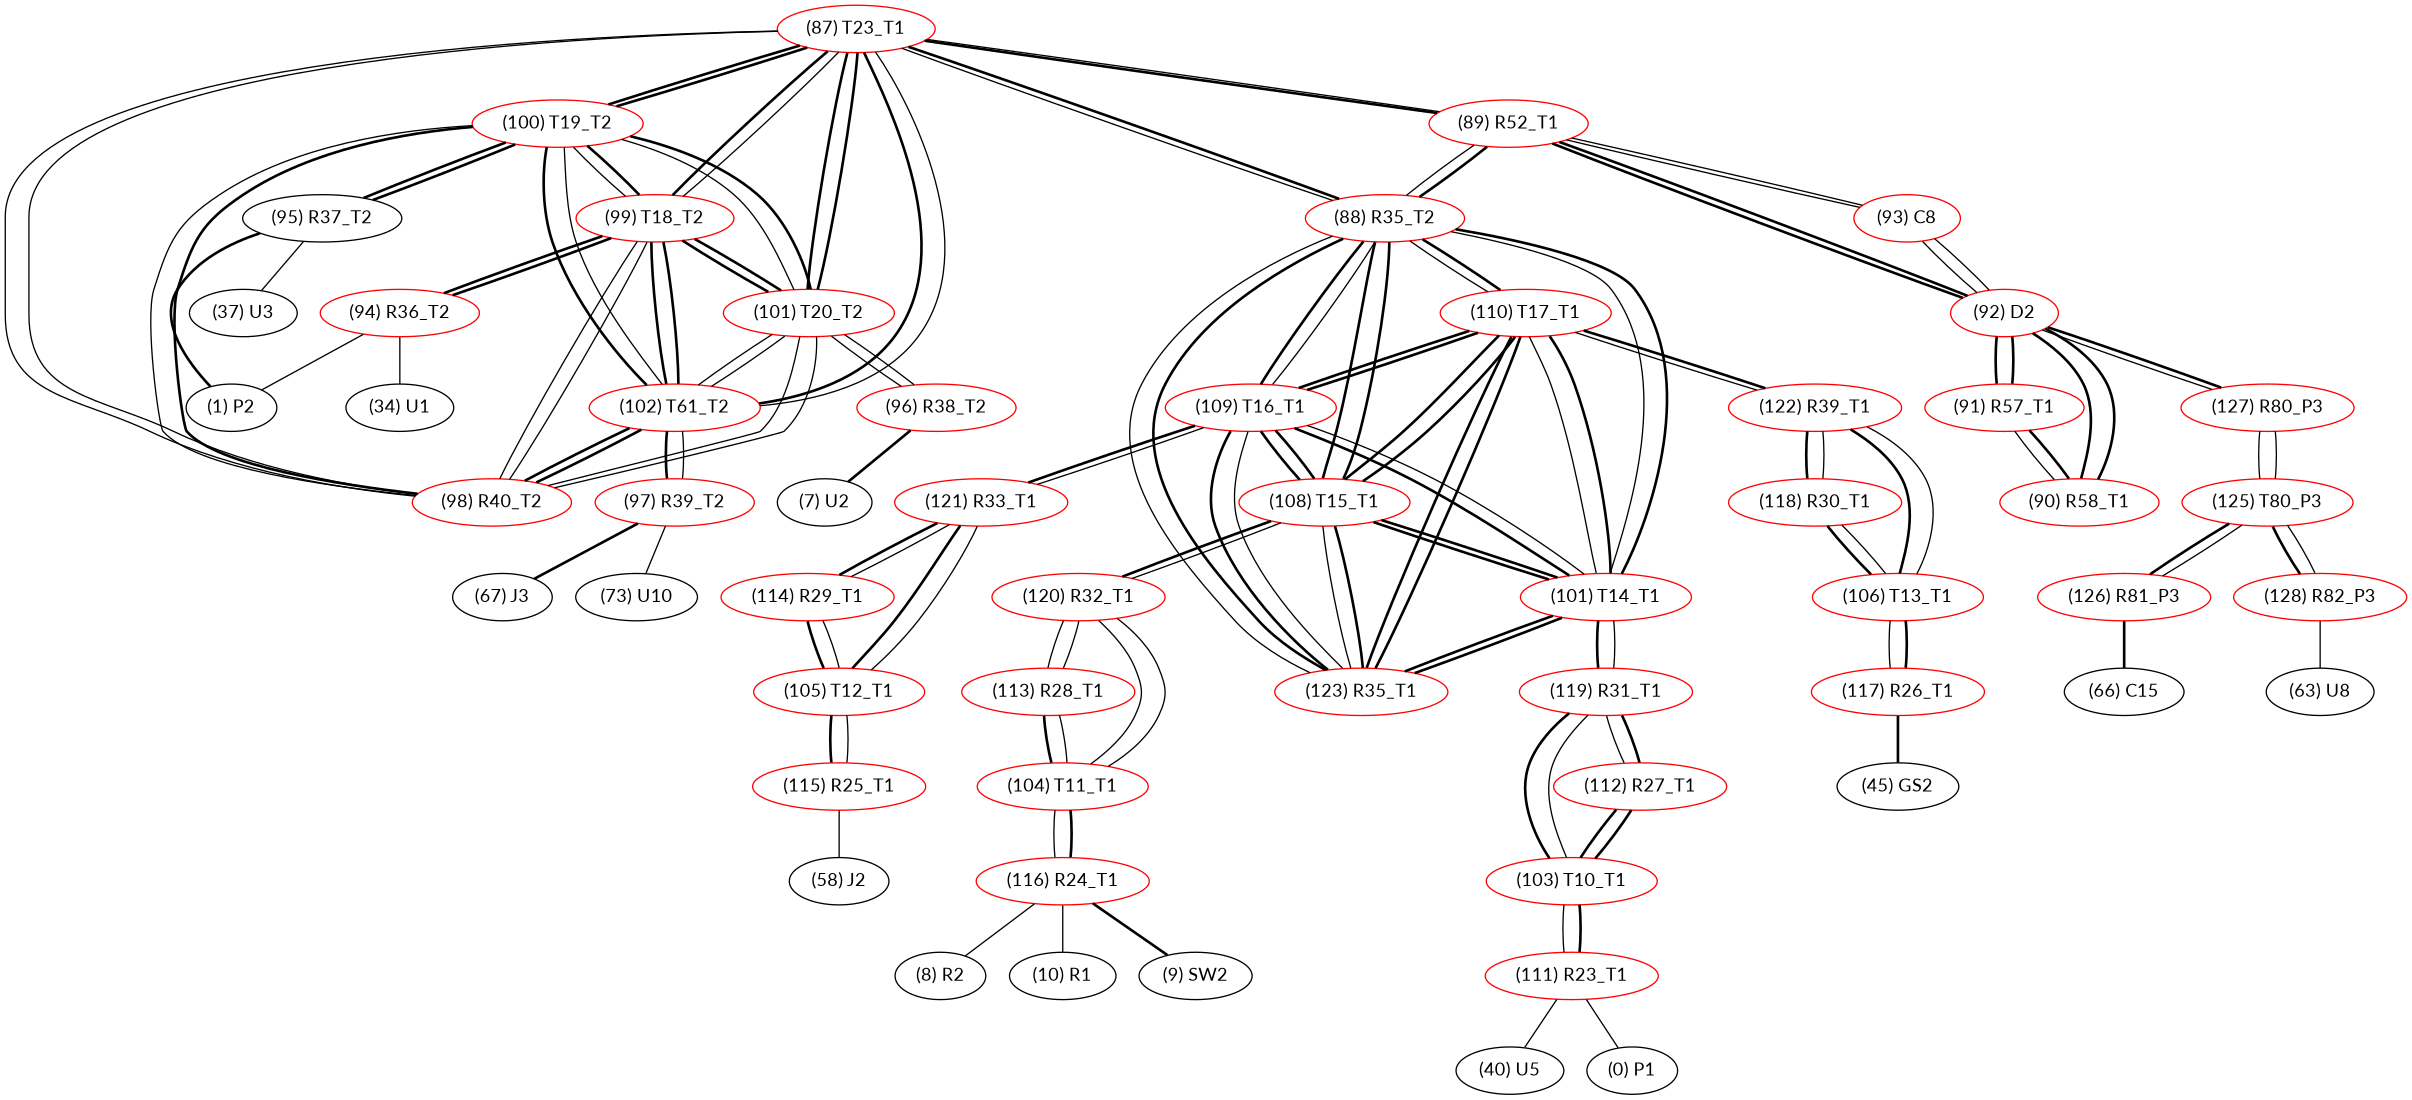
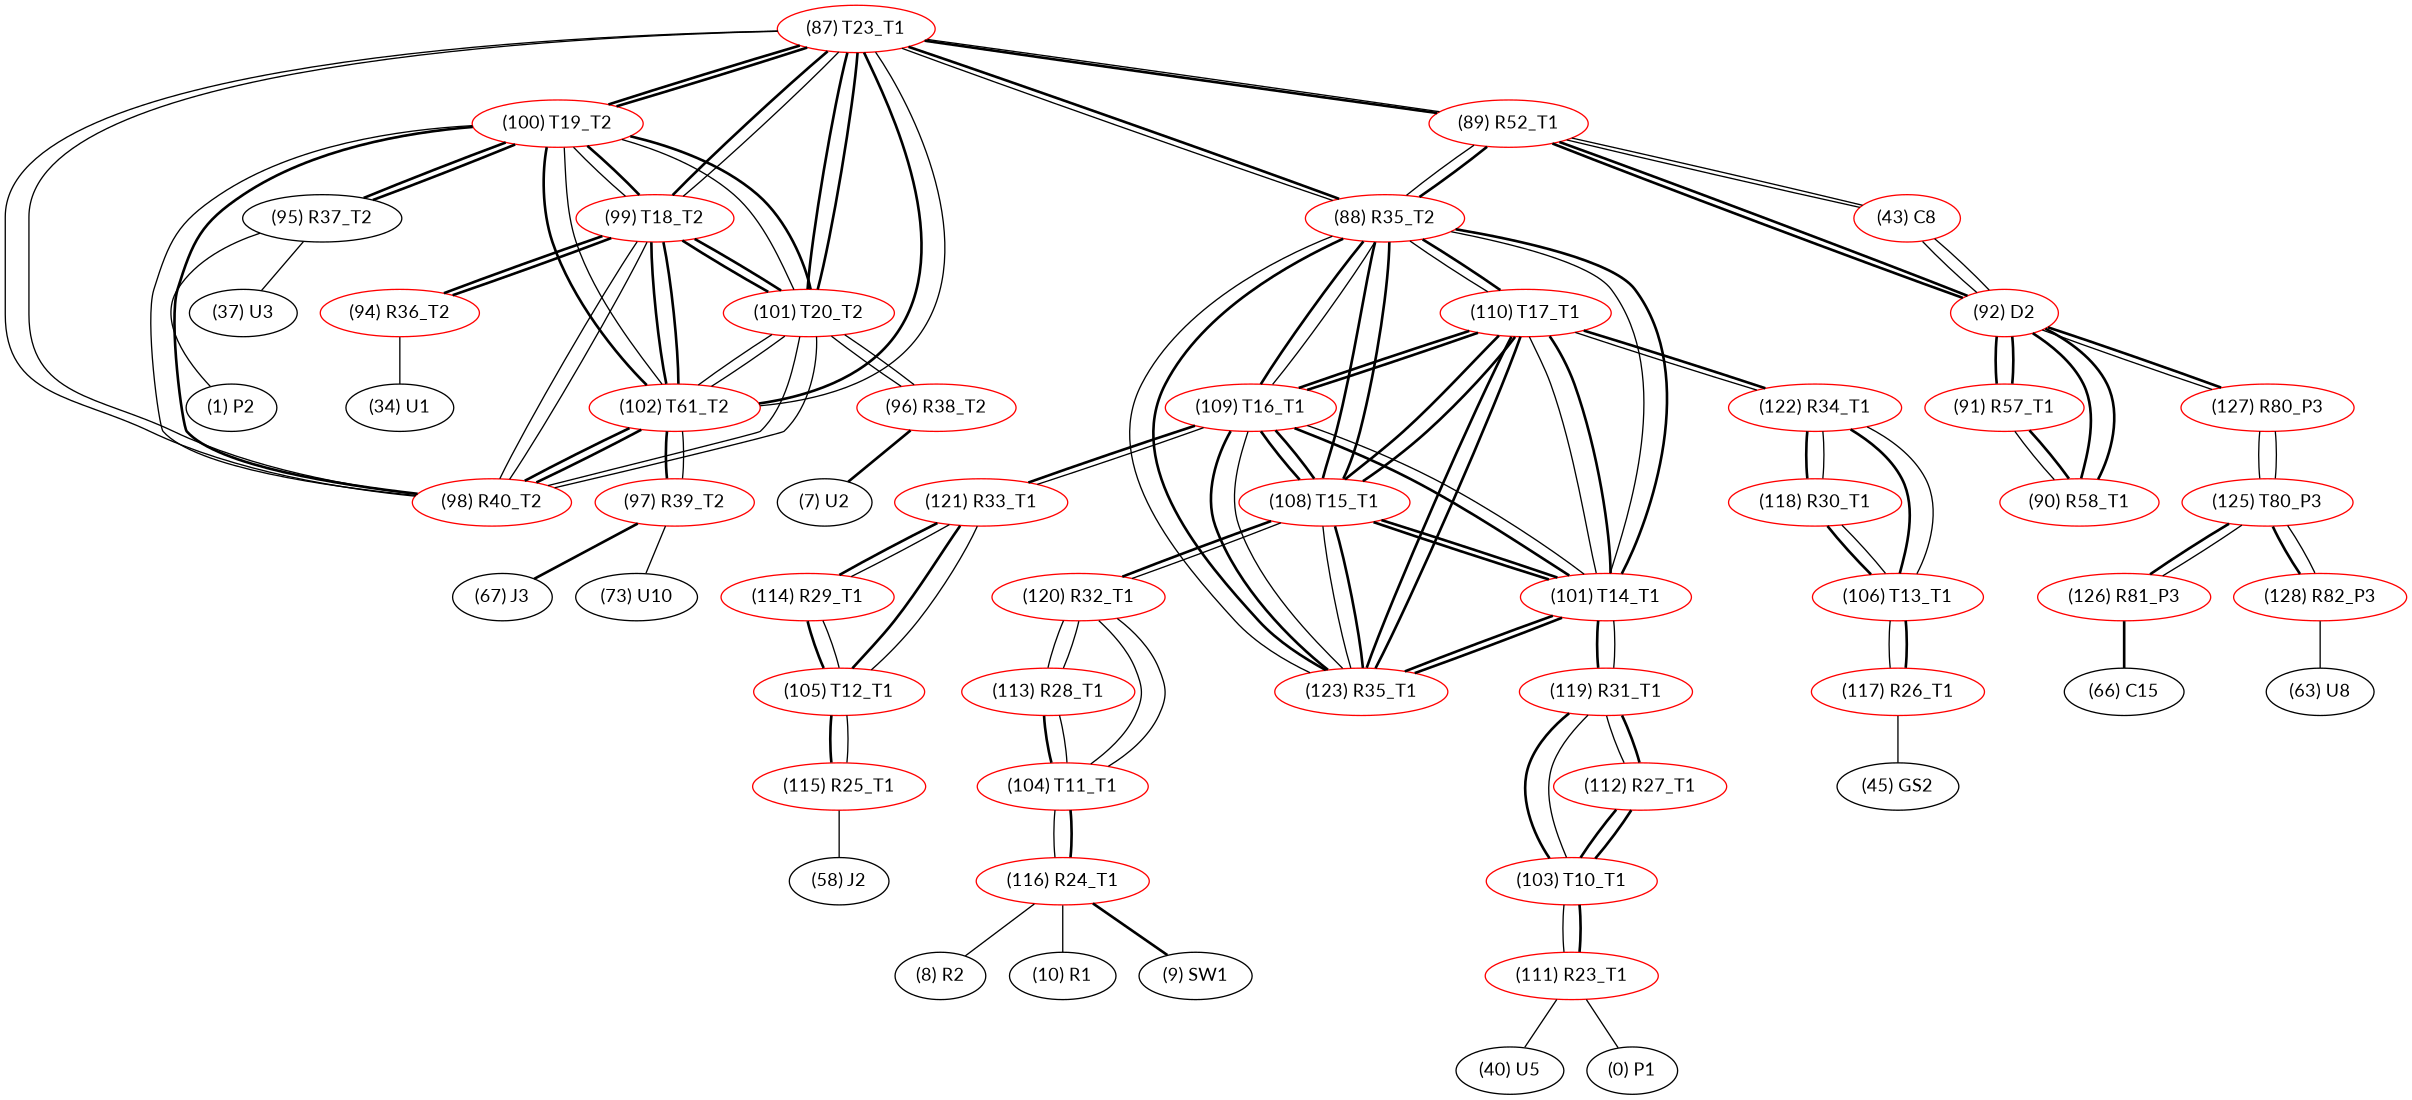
  graph {
    fontname=Lato
    node [color=red fontname=Lato]
    edge [fontname=Lato style=bold]
    n1 [label="(87) T23_T1"]
    n2 [label="(100) T19_T2"]
    n3 [label="(99) T18_T2"]
    n4 [label="(98) R40_T2"]
    n5 [label="(102) T61_T2"]
    n6 [label="(101) T20_T2"]
    n7 [label="(89) R52_T1"]
    n8 [label="(88) R35_T2"]
    n9 [color=black label="(95) R37_T2"]
    n10 [label="(94) R36_T2"]
    n11 [label="(97) R39_T2"]
    n12 [label="(96) R38_T2"]
    n13 [label="(92) D2"]
-   n14 [label="(93) C8"]
+   n14 [label="(43) C8"]
    n15 [label="(109) T16_T1"]
    n16 [label="(108) T15_T1"]
    n17 [label="(123) R35_T1"]
    n18 [label="(101) T14_T1"]
    n19 [label="(110) T17_T1"]
    n20 [label="(1) P2" color=""]
    n21 [label="(37) U3" color=""]
    n22 [label="(34) U1" color=""]
    n23 [label="(67) J3" color=""]
    n24 [label="(73) U10" color=""]
    n25 [label="(7) U2" color=""]
    n26 [label="(90) R58_T1"]
    n27 [label="(91) R57_T1"]
    n28 [label="(127) R80_P3"]
    n29 [label="(121) R33_T1"]
    n30 [label="(120) R32_T1"]
    n31 [label="(119) R31_T1"]
-   n32 [label="(122) R39_T1"]
+   n32 [label="(122) R34_T1"]
    n33 [label="(105) T12_T1"]
    n34 [label="(114) R29_T1"]
    n35 [label="(104) T11_T1"]
    n36 [label="(113) R28_T1"]
    n37 [label="(103) T10_T1"]
    n38 [label="(112) R27_T1"]
    n39 [label="(106) T13_T1"]
    n40 [label="(118) R30_T1"]
    n41 [label="(125) T80_P3"]
    n42 [label="(126) R81_P3"]
    n43 [label="(128) R82_P3"]
    n44 [label="(111) R23_T1"]
    n45 [label="(40) U5" color=""]
    n46 [label="(0) P1" color=""]
    n47 [label="(116) R24_T1"]
-   n48 [label="(9) SW2" color=""]
+   n48 [label="(9) SW1" color=""]
    n49 [label="(8) R2" color=""]
    n50 [label="(10) R1" color=""]
    n51 [label="(115) R25_T1"]
    n52 [label="(58) J2" color=""]
    n53 [label="(117) R26_T1"]
    n54 [label="(45) GS2" color=""]
    n55 [label="(66) C15" color=""]
    n56 [label="(63) U8" color=""]
    n1 -- n2
    n1 -- n3
    n1 -- n4 [style=solid]
    n1 -- n5
    n1 -- n6
    n1 -- n7
    n1 -- n8 [style=solid]
    n2 -- n1
    n2 -- n3 [style=solid]
    n2 -- n4 [style=solid]
    n2 -- n5
    n2 -- n6 [style=solid]
    n2 -- n9
    n3 -- n1 [style=solid]
    n3 -- n2
    n3 -- n4 [style=solid]
    n3 -- n5
    n3 -- n6
    n3 -- n10
    n4 -- n1 [style=solid]
    n4 -- n2
    n4 -- n3 [style=solid]
    n4 -- n5
    n4 -- n6 [style=solid]
    n5 -- n1 [style=solid]
    n5 -- n2 [style=solid]
    n5 -- n3
    n5 -- n4
    n5 -- n6 [style=solid]
    n5 -- n11
    n6 -- n1
    n6 -- n2
    n6 -- n3
    n6 -- n4 [style=solid]
    n6 -- n5 [style=solid]
    n6 -- n12 [style=solid]
    n7 -- n1 [style=solid]
    n7 -- n8 [style=solid]
    n7 -- n13
    n7 -- n14 [style=solid]
    n8 -- n1
    n8 -- n7
    n8 -- n15
    n8 -- n16
    n8 -- n17 [style=solid]
    n8 -- n18 [style=solid]
    n8 -- n19 [style=solid]
    n9 -- n2
-   n9 -- n20
+   n9 -- n20 [style=solid]
    n9 -- n21 [style=solid]
    n10 -- n3
-   n10 -- n20 [style=solid]
    n10 -- n22 [style=solid]
    n11 -- n5 [style=solid]
    n11 -- n23
    n11 -- n24 [style=solid]
    n12 -- n6 [style=solid]
    n12 -- n25
    n13 -- n7
    n13 -- n14 [style=solid]
    n13 -- n26
    n13 -- n27
    n13 -- n28 [style=solid]
    n14 -- n7 [style=solid]
    n14 -- n13 [style=solid]
    n15 -- n8 [style=solid]
    n15 -- n16
    n15 -- n17
    n15 -- n18
    n15 -- n19
    n15 -- n29
    n16 -- n8
    n16 -- n15
    n16 -- n17 [style=solid]
    n16 -- n18
    n16 -- n19
    n16 -- n30
    n17 -- n8
    n17 -- n15 [style=solid]
    n17 -- n16
    n17 -- n18
    n17 -- n19
    n18 -- n8
    n18 -- n15 [style=solid]
    n18 -- n16
    n18 -- n17
    n18 -- n19
    n18 -- n31
    n19 -- n8
    n19 -- n15
    n19 -- n16
    n19 -- n17
    n19 -- n18 [style=solid]
    n19 -- n32 [style=solid]
    n26 -- n13
    n26 -- n27
    n27 -- n13
    n27 -- n26 [style=solid]
    n28 -- n13
    n28 -- n41 [style=solid]
    n29 -- n15 [style=solid]
    n29 -- n33
    n29 -- n34
    n30 -- n16 [style=solid]
    n30 -- n35 [style=solid]
    n30 -- n36 [style=solid]
    n31 -- n18 [style=solid]
    n31 -- n37
    n31 -- n38 [style=solid]
    n32 -- n19
    n32 -- n39
    n32 -- n40
    n33 -- n29 [style=solid]
    n33 -- n34 [style=solid]
    n33 -- n51
    n34 -- n29 [style=solid]
    n34 -- n33
    n35 -- n30 [style=solid]
    n35 -- n36 [style=solid]
    n35 -- n47 [style=solid]
    n36 -- n30 [style=solid]
    n36 -- n35
    n37 -- n31 [style=solid]
    n37 -- n38
    n37 -- n44 [style=solid]
    n38 -- n31
    n38 -- n37
    n39 -- n32 [style=solid]
    n39 -- n40 [style=solid]
    n39 -- n53 [style=solid]
    n40 -- n32 [style=solid]
    n40 -- n39
    n41 -- n28 [style=solid]
    n41 -- n42
    n41 -- n43
    n42 -- n41 [style=solid]
    n42 -- n55
    n43 -- n41 [style=solid]
    n43 -- n56 [style=solid]
    n44 -- n37
    n44 -- n45 [style=solid]
    n44 -- n46 [style=solid]
    n47 -- n35
    n47 -- n48
    n47 -- n49 [style=solid]
    n47 -- n50 [style=solid]
    n51 -- n33 [style=solid]
    n51 -- n52 [style=solid]
    n53 -- n39
-   n53 -- n54
+   n53 -- n54 [style=solid]
  }
